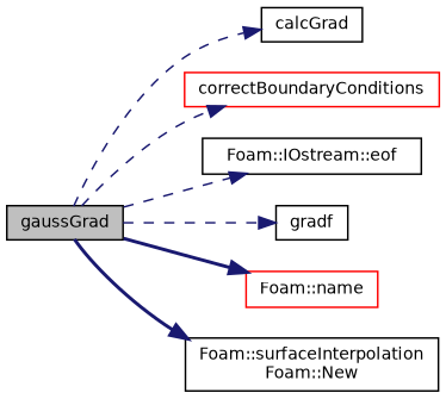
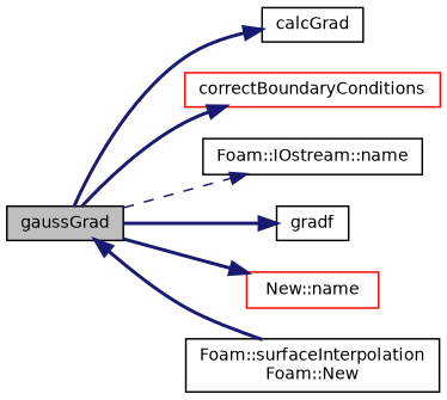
  digraph {
    rankdir=LR
    node [color=black fontname=Helvetica fontsize=10 shape=record]
    edge [color=midnightblue fontname=Helvetica fontsize=10 labelfontname=Helvetica labelfontsize=10 style=dashed]
    n1 [fillcolor=grey75 fontcolor=black height=0.2 label=gaussGrad style=filled width=0.4]
    n2 [height=0.2 label=calcGrad width=0.4]
    n3 [color=red height=0.2 label=correctBoundaryConditions width=0.4]
-   n4 [height=0.2 label="Foam::IOstream::eof" width=0.4]
+   n4 [height=0.2 label="Foam::IOstream::name" width=0.4]
    n5 [height=0.2 label=gradf width=0.4]
-   n6 [color=red height=0.2 label="Foam::name" width=0.4]
+   n6 [color=red height=0.2 label="New::name" width=0.4]
    n7 [height=0.2 label="Foam::surfaceInterpolation\lFoam::New" width=0.4]
-   n1 -> n2
-   n1 -> n3
+   n1 -> n2 [style=bold]
+   n1 -> n3 [style=bold]
    n1 -> n4
-   n1 -> n5
+   n1 -> n5 [style=bold]
    n1 -> n6 [style=bold]
-   n1 -> n7 [style=bold]
+   n7 -> n1 [style=bold]
  }
